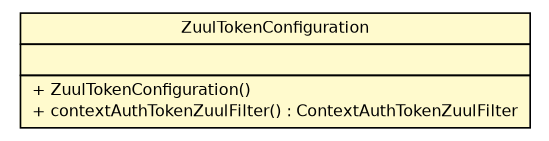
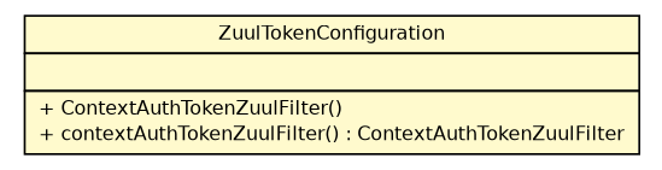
  digraph {
    nodesep=0.25
    ranksep=0.5
-   n1 [fontcolor=black fontname=Helvetica fontsize=10.0 label=<<table title="cn.home1.oss.lib.security.internal.zuul.ZuulTokenConfiguration" border="0" cellborder="1" cellspacing="0" cellpadding="2" port="p" bgcolor="lemonChiffon" href="./ZuulTokenConfiguration.html"> 		<tr><td><table border="0" cellspacing="0" cellpadding="1"> <tr><td align="center" balign="center"> ZuulTokenConfiguration </td></tr> 		</table></td></tr> 		<tr><td><table border="0" cellspacing="0" cellpadding="1"> <tr><td align="left" balign="left">  </td></tr> 		</table></td></tr> 		<tr><td><table border="0" cellspacing="0" cellpadding="1"> <tr><td align="left" balign="left"> + ZuulTokenConfiguration() </td></tr> <tr><td align="left" balign="left"> + contextAuthTokenZuulFilter() : ContextAuthTokenZuulFilter </td></tr> 		</table></td></tr> 		</table>> shape=plaintext]
+   n1 [fontcolor=black fontname=Helvetica fontsize=10.0 label=<<table title="cn.home1.oss.lib.security.internal.zuul.ZuulTokenConfiguration" border="0" cellborder="1" cellspacing="0" cellpadding="2" port="p" bgcolor="lemonChiffon" href="./ZuulTokenConfiguration.html"> 		<tr><td><table border="0" cellspacing="0" cellpadding="1"> <tr><td align="center" balign="center"> ZuulTokenConfiguration </td></tr> 		</table></td></tr> 		<tr><td><table border="0" cellspacing="0" cellpadding="1"> <tr><td align="left" balign="left">  </td></tr> 		</table></td></tr> 		<tr><td><table border="0" cellspacing="0" cellpadding="1"> <tr><td align="left" balign="left"> + ContextAuthTokenZuulFilter() </td></tr> <tr><td align="left" balign="left"> + contextAuthTokenZuulFilter() : ContextAuthTokenZuulFilter </td></tr> 		</table></td></tr> 		</table>> shape=plaintext]
  }
